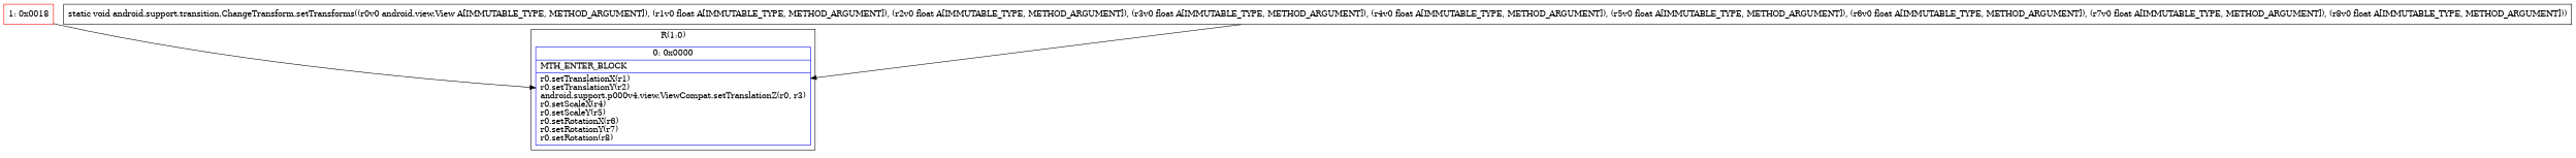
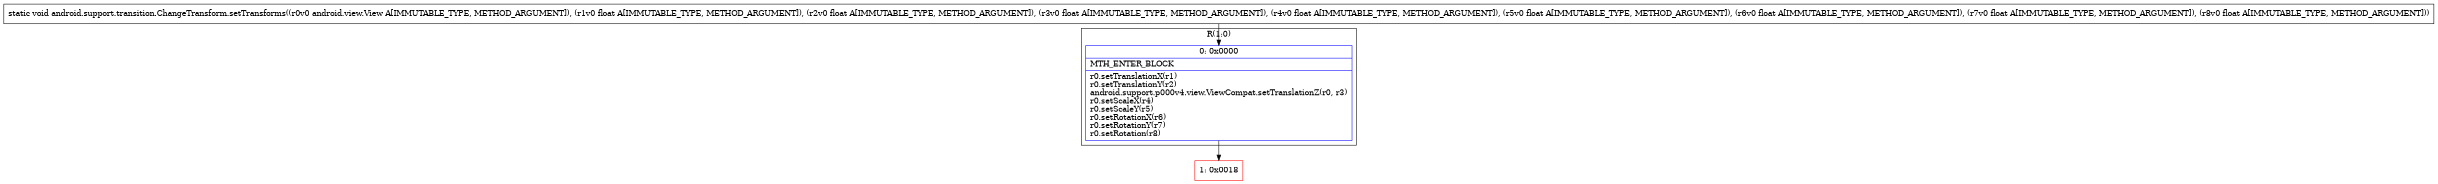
  digraph {
    node [shape=record]
    n1 [color=blue label="{0\:\ 0x0000|MTH_ENTER_BLOCK\l|r0.setTranslationX(r1)\lr0.setTranslationY(r2)\landroid.support.p000v4.view.ViewCompat.setTranslationZ(r0, r3)\lr0.setScaleX(r4)\lr0.setScaleY(r5)\lr0.setRotationX(r6)\lr0.setRotationY(r7)\lr0.setRotation(r8)\l}"]
    n2 [color=red label="{1\:\ 0x0018}"]
    n3 [label="{static void android.support.transition.ChangeTransform.setTransforms((r0v0 android.view.View A[IMMUTABLE_TYPE, METHOD_ARGUMENT]), (r1v0 float A[IMMUTABLE_TYPE, METHOD_ARGUMENT]), (r2v0 float A[IMMUTABLE_TYPE, METHOD_ARGUMENT]), (r3v0 float A[IMMUTABLE_TYPE, METHOD_ARGUMENT]), (r4v0 float A[IMMUTABLE_TYPE, METHOD_ARGUMENT]), (r5v0 float A[IMMUTABLE_TYPE, METHOD_ARGUMENT]), (r6v0 float A[IMMUTABLE_TYPE, METHOD_ARGUMENT]), (r7v0 float A[IMMUTABLE_TYPE, METHOD_ARGUMENT]), (r8v0 float A[IMMUTABLE_TYPE, METHOD_ARGUMENT])) }"]
    subgraph cluster_1 {
      label="R(1:0)"
      n1
    }
-   n2 -> n1
+   n1 -> n2
    n3 -> n1
  }
